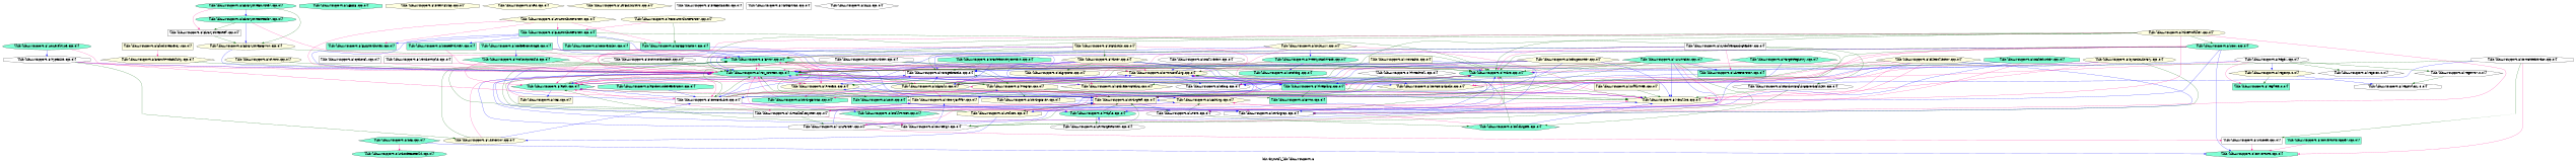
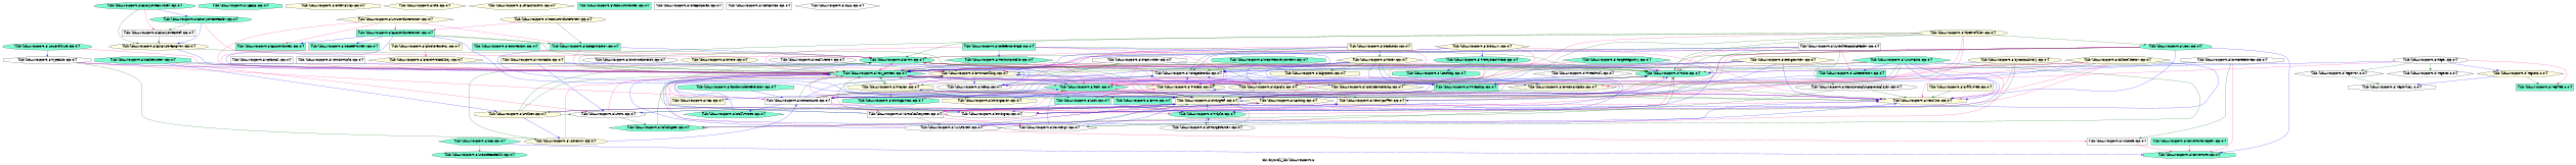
  digraph {
    fontname="DejaVu Sans Mono"
    label="bin/dsymutil_lib/libLLVMSupport.a"
    rankdir=TB
    node [fillcolor=aquamarine fontname="DejaVu Sans Mono" group=0 shape=box style=filled]
    edge [color=deeppink fontname="DejaVu Sans Mono"]
    n1 [group=1 label="{lib/libLLVMSupport.a(Error.cpp.o)}" shape=ellipse]
    n2 [fillcolor=lightyellow group=1 label="{lib/libLLVMSupport.a(ErrorHandling.cpp.o)}" shape=ellipse]
    n3 [fillcolor=white group=1 label="{lib/libLLVMSupport.a(ManagedStatic.cpp.o)}"]
    n4 [group=1 label="{lib/libLLVMSupport.a(Twine.cpp.o)}" shape=ellipse]
    n5 [group=1 label="{lib/libLLVMSupport.a(raw_ostream.cpp.o)}" shape=hexagon]
    n6 [fillcolor=white group=1 label="{lib/libLLVMSupport.a(Debug.cpp.o)}" shape=ellipse]
    n7 [fillcolor=lightyellow group=1 label="{lib/libLLVMSupport.a(Signals.cpp.o)}" shape=ellipse]
    n8 [group=1 label="{lib/libLLVMSupport.a(Threading.cpp.o)}"]
    n9 [fillcolor=lightyellow group=1 label="{lib/libLLVMSupport.a(FormatVariadic.cpp.o)}" shape=hexagon]
    n10 [fillcolor=lightyellow group=1 label="{lib/libLLVMSupport.a(NativeFormatting.cpp.o)}" shape=hexagon]
    n11 [group=1 label="{lib/libLLVMSupport.a(Path.cpp.o)}" shape=hexagon]
    n12 [fillcolor=lightyellow group=1 label="{lib/libLLVMSupport.a(Process.cpp.o)}" shape=ellipse]
    n13 [fillcolor=lightyellow group=1 label="{lib/libLLVMSupport.a(Program.cpp.o)}" shape=octagon]
    n14 [fillcolor=white group=1 label="{lib/libLLVMSupport.a(CommandLine.cpp.o)}"]
    n15 [fillcolor=lightyellow label="{lib/libLLVMSupport.a(MemAlloc.cpp.o)}" shape=octagon]
    n16 [fillcolor=lightyellow group=1 label="{lib/libLLVMSupport.a(MemoryBuffer.cpp.o)}"]
    n17 [fillcolor=lightyellow group=1 label="{lib/libLLVMSupport.a(StringRef.cpp.o)}"]
    n18 [group=1 label="{lib/libLLVMSupport.a(Host.cpp.o)}"]
    n19 [label="{lib/libLLVMSupport.a(Errno.cpp.o)}"]
    n20 [fillcolor=lightyellow group=1 label="{lib/libLLVMSupport.a(MD5.cpp.o)}"]
    n21 [fillcolor=lightyellow label="{lib/libLLVMSupport.a(Hashing.cpp.o)}" shape=hexagon]
    n22 [group=1 label="{lib/libLLVMSupport.a(StringExtras.cpp.o)}" shape=octagon]
    n23 [fillcolor=lightyellow group=1 label="{lib/libLLVMSupport.a(StringSaver.cpp.o)}" shape=octagon]
    n24 [group=1 label="{lib/libLLVMSupport.a(SmallPtrSet.cpp.o)}" shape=hexagon]
    n25 [fillcolor=white group=1 label="{lib/libLLVMSupport.a(StringMap.cpp.o)}" shape=octagon]
    n26 [group=1 label="{lib/libLLVMSupport.a(Triple.cpp.o)}" shape=ellipse]
    n27 [fillcolor=white group=1 label="{lib/libLLVMSupport.a(VirtualFileSystem.cpp.o)}"]
    n28 [fillcolor=lightyellow group=1 label="{lib/libLLVMSupport.a(APFloat.cpp.o)}" shape=octagon]
    n29 [fillcolor=white group=1 label="{lib/libLLVMSupport.a(APInt.cpp.o)}" shape=ellipse]
    n30 [fillcolor=white group=1 label="{lib/libLLVMSupport.a(ARMTargetParser.cpp.o)}" shape=ellipse]
    n31 [fillcolor=white group=1 label="{lib/libLLVMSupport.a(SourceMgr.cpp.o)}" shape=hexagon]
    n32 [fillcolor=white group=1 label="{lib/libLLVMSupport.a(YAMLParser.cpp.o)}" shape=octagon]
    n33 [group=1 label="{lib/libLLVMSupport.a(FoldingSet.cpp.o)}" shape=hexagon]
    n34 [fillcolor=lightyellow group=1 label="{lib/libLLVMSupport.a(WithColor.cpp.o)}" shape=ellipse]
    n35 [fillcolor=white label="{lib/libLLVMSupport.a(Unicode.cpp.o)}"]
    n36 [label="{lib/libLLVMSupport.a(ConvertUTF.cpp.o)}" shape=octagon]
    n37 [fillcolor=lightyellow label="{lib/libLLVMSupport.a(InitLLVM.cpp.o)}" shape=hexagon]
    n38 [label="{lib/libLLVMSupport.a(PrettyStackTrace.cpp.o)}" shape=ellipse]
    n39 [label="{lib/libLLVMSupport.a(Watchdog.cpp.o)}" shape=octagon]
    n40 [fillcolor=white label="{lib/libLLVMSupport.a(ThreadPool.cpp.o)}" shape=hexagon]
    n41 [fillcolor=lightyellow label="{lib/libLLVMSupport.a(Chrono.cpp.o)}" shape=ellipse]
    n42 [label="{lib/libLLVMSupport.a(YAMLTraits.cpp.o)}" shape=hexagon]
    n43 [label="{lib/libLLVMSupport.a(LineIterator.cpp.o)}"]
    n44 [label="{lib/libLLVMSupport.a(DataExtractor.cpp.o)}"]
    n45 [label="{lib/libLLVMSupport.a(DJB.cpp.o)}" shape=hexagon]
    n46 [label="{lib/libLLVMSupport.a(UnicodeCaseFold.cpp.o)}" shape=ellipse]
    n47 [label="{lib/libLLVMSupport.a(LEB128.cpp.o)}" shape=octagon]
    n48 [fillcolor=lightyellow label="{lib/libLLVMSupport.a(FileCollector.cpp.o)}" shape=hexagon]
    n49 [fillcolor=lightyellow label="{lib/libLLVMSupport.a(KnownBits.cpp.o)}"]
    n50 [fillcolor=white label="{lib/libLLVMSupport.a(TypeSize.cpp.o)}" shape=octagon]
    n51 [fillcolor=lightyellow label="{lib/libLLVMSupport.a(BranchProbability.cpp.o)}" shape=hexagon]
    n52 [label="{lib/libLLVMSupport.a(LowLevelType.cpp.o)}" shape=ellipse]
    n53 [label="{lib/libLLVMSupport.a(CodeGenCoverage.cpp.o)}"]
    n54 [label="{lib/libLLVMSupport.a(ToolOutputFile.cpp.o)}" shape=hexagon]
    n55 [fillcolor=white label="{lib/libLLVMSupport.a(GraphWriter.cpp.o)}" shape=octagon]
    n56 [fillcolor=lightyellow label="{lib/libLLVMSupport.a(DynamicLibrary.cpp.o)}" shape=ellipse]
    n57 [label="{lib/libLLVMSupport.a(TargetRegistry.cpp.o)}" shape=hexagon]
    n58 [fillcolor=lightyellow label="{lib/libLLVMSupport.a(Timer.cpp.o)}" shape=hexagon]
    n59 [fillcolor=lightyellow label="{lib/libLLVMSupport.a(Signposts.cpp.o)}" shape=octagon]
    n60 [label="{lib/libLLVMSupport.a(BinaryStreamWriter.cpp.o)}" shape=ellipse]
    n61 [fillcolor=lightyellow label="{lib/libLLVMSupport.a(BinaryStreamError.cpp.o)}" shape=ellipse]
    n62 [label="{lib/libLLVMSupport.a(BinaryStreamReader.cpp.o)}" shape=ellipse]
    n63 [fillcolor=white label="{lib/libLLVMSupport.a(BinaryStreamRef.cpp.o)}"]
    n64 [label="{lib/libLLVMSupport.a(ScopedPrinter.cpp.o)}"]
    n65 [fillcolor=white label="{lib/libLLVMSupport.a(Optional.cpp.o)}"]
    n66 [fillcolor=lightyellow label="{lib/libLLVMSupport.a(IntervalMap.cpp.o)}" shape=octagon]
    n67 [label="{lib/libLLVMSupport.a(Compression.cpp.o)}"]
    n68 [fillcolor=white label="{lib/libLLVMSupport.a(FormattedStream.cpp.o)}" shape=octagon]
    n69 [fillcolor=lightyellow label="{lib/libLLVMSupport.a(CRC.cpp.o)}" shape=hexagon]
    n70 [fillcolor=lightyellow label="{lib/libLLVMSupport.a(ARMBuildAttrs.cpp.o)}" shape=hexagon]
    n71 [label="{lib/libLLVMSupport.a(ELFAttributeParser.cpp.o)}"]
    n72 [label="{lib/libLLVMSupport.a(ELFAttributes.cpp.o)}"]
+   n73 [label="{lib/libLLVMSupport.a(RISCVAttributes.cpp.o)}"]
    n74 [fillcolor=white label="{lib/libLLVMSupport.a(IntEqClasses.cpp.o)}"]
    n75 [fillcolor=white label="{lib/libLLVMSupport.a(MathExtras.cpp.o)}"]
    n76 [fillcolor=lightyellow label="{lib/libLLVMSupport.a(BlockFrequency.cpp.o)}"]
    n77 [label="{lib/libLLVMSupport.a(ScaledNumber.cpp.o)}" shape=octagon]
    n78 [fillcolor=lightyellow label="{lib/libLLVMSupport.a(DebugCounter.cpp.o)}" shape=hexagon]
    n79 [fillcolor=lightyellow label="{lib/libLLVMSupport.a(SuffixTree.cpp.o)}"]
    n80 [fillcolor=white label="{lib/libLLVMSupport.a(Regex.cpp.o)}" shape=ellipse]
    n81 [fillcolor=lightyellow label="{lib/libLLVMSupport.a(regcomp.c.o)}" shape=hexagon]
    n82 [fillcolor=white label="{lib/libLLVMSupport.a(regerror.c.o)}" shape=hexagon]
    n83 [fillcolor=white label="{lib/libLLVMSupport.a(regexec.c.o)}" shape=hexagon]
    n84 [label="{lib/libLLVMSupport.a(regfree.c.o)}"]
    n85 [fillcolor=white label="{lib/libLLVMSupport.a(regstrlcpy.c.o)}" shape=octagon]
    n86 [fillcolor=lightyellow label="{lib/libLLVMSupport.a(ARMAttributeParser.cpp.o)}" shape=hexagon]
    n87 [label="{lib/libLLVMSupport.a(ConvertUTFWrapper.cpp.o)}"]
    n88 [fillcolor=lightyellow label="{lib/libLLVMSupport.a(RISCVAttributeParser.cpp.o)}" shape=ellipse]
    n89 [fillcolor=white label="{lib/libLLVMSupport.a(SmallVector.cpp.o)}" shape=ellipse]
    n90 [fillcolor=white label="{lib/libLLVMSupport.a(VersionTuple.cpp.o)}"]
    n91 [label="{lib/libLLVMSupport.a(CrashRecoveryContext.cpp.o)}" shape=octagon]
    n92 [label="{lib/libLLVMSupport.a(JSON.cpp.o)}" shape=ellipse]
    n93 [fillcolor=lightyellow label="{lib/libLLVMSupport.a(TimeProfiler.cpp.o)}" shape=ellipse]
    n94 [fillcolor=white label="{lib/libLLVMSupport.a(SHA1.cpp.o)}" shape=hexagon]
    n95 [fillcolor=white label="{lib/libLLVMSupport.a(ItaniumManglingCanonicalizer.cpp.o)}" shape=ellipse]
    n96 [fillcolor=white label="{lib/libLLVMSupport.a(SymbolRemappingReader.cpp.o)}"]
    n97 [fillcolor=white label="{lib/libLLVMSupport.a(InstructionCost.cpp.o)}" shape=ellipse]
    n98 [label="{lib/libLLVMSupport.a(RandomNumberGenerator.cpp.o)}" shape=octagon]
    n99 [fillcolor=lightyellow label="{lib/libLLVMSupport.a(Statistic.cpp.o)}"]
    subgraph sub_1 {
      rank=same
      n1
    }
    subgraph sub_2 {
      rank=same
      n2
      n3
      n4
      n5
    }
    subgraph sub_3 {
      rank=same
      n6
      n7
      n8
      n9
      n10
      n11
      n12
      n13
    }
    subgraph sub_4 {
      rank=same
      n14
      n15
      n16
      n17
      n18
      n19
      n20
      n21
      n22
      n23
    }
    subgraph sub_5 {
      rank=same
      n24
      n25
      n26
      n27
      n28
      n29
    }
    subgraph sub_6 {
      rank=same
      n30
      n31
      n32
      n33
    }
    subgraph sub_7 {
      rank=same
      n34
      n35
    }
    subgraph sub_8 {
      rank=same
      n1
    }
    subgraph sub_9 {
      rank=same
      n2
      n3
      n4
      n5
    }
    subgraph sub_10 {
      rank=same
      n6
      n7
      n8
      n9
      n10
      n11
      n12
      n13
    }
    subgraph sub_11 {
      rank=same
      n14
      n15
      n16
      n17
      n18
      n19
      n20
      n21
      n22
      n23
    }
    subgraph sub_12 {
      rank=same
      n24
      n25
      n26
      n27
      n28
      n29
    }
    subgraph sub_13 {
      rank=same
      n30
      n31
      n32
      n33
    }
    subgraph sub_14 {
      rank=same
      n34
      n35
    }
    n1 -> n2 [color=darkgreen]
    n1 -> n3
    n1 -> n4 [color=darkgreen]
    n1 -> n5
    n2 -> n4 [color=blue]
    n2 -> n5
    n2 -> n6 [color=blue]
    n2 -> n7
    n3 -> n8 [color=blue]
    n4 -> n5 [color=blue]
    n5 -> n1
    n5 -> n2
    n5 -> n4
    n5 -> n9 [color=blue]
    n5 -> n10 [color=blue]
    n5 -> n11 [color=darkgreen]
    n5 -> n12
    n5 -> n13 [color=darkgreen]
    n6 -> n3 [color=darkgreen]
    n6 -> n5
    n7 -> n2 [color=blue]
    n7 -> n3 [color=blue]
    n7 -> n4 [color=darkgreen]
    n7 -> n5 [color=blue]
    n7 -> n8
    n7 -> n9 [color=blue]
    n7 -> n10
    n7 -> n11
    n7 -> n13
    n7 -> n15 [color=darkgreen]
    n7 -> n16
    n7 -> n17 [color=blue]
    n8 -> n2 [color=blue]
    n8 -> n4
    n8 -> n15 [color=darkgreen]
    n8 -> n17
    n8 -> n18 [color=darkgreen]
    n8 -> n19 [color=darkgreen]
    n9 -> n17 [color=darkgreen]
    n10 -> n5
    n11 -> n1 [color=darkgreen]
    n11 -> n4 [color=blue]
    n11 -> n7
    n11 -> n12
    n11 -> n17 [color=darkgreen]
    n11 -> n20 [color=blue]
    n12 -> n1
    n12 -> n3 [color=blue]
    n12 -> n11 [color=darkgreen]
    n12 -> n21 [color=blue]
    n12 -> n22
    n13 -> n5 [color=darkgreen]
    n13 -> n11 [color=blue]
-   n13 -> n15 [color=darkgreen]
    n13 -> n17
    n13 -> n19 [color=darkgreen]
    n13 -> n22
    n13 -> n23 [color=darkgreen]
    n14 -> n1 [color=blue]
    n14 -> n2 [color=blue]
    n14 -> n3 [color=blue]
    n14 -> n4 [color=darkgreen]
    n14 -> n5 [color=darkgreen]
    n14 -> n11 [color=blue]
    n14 -> n15
    n14 -> n17
    n14 -> n18 [color=darkgreen]
    n14 -> n23 [color=darkgreen]
    n14 -> n24 [color=blue]
    n14 -> n25 [color=blue]
    n14 -> n26
    n14 -> n27
    n16 -> n1 [color=darkgreen]
    n16 -> n4
    n16 -> n11
    n16 -> n12 [color=blue]
    n16 -> n13 [color=blue]
    n17 -> n1
    n17 -> n21 [color=blue]
    n17 -> n28 [color=darkgreen]
    n17 -> n29 [color=blue]
    n18 -> n5 [color=darkgreen]
    n18 -> n15
    n18 -> n16 [color=darkgreen]
    n18 -> n17
    n18 -> n25 [color=blue]
    n18 -> n26 [color=blue]
    n20 -> n5
    n22 -> n5
    n22 -> n17 [color=darkgreen]
    n23 -> n15 [color=blue]
    n23 -> n17 [color=blue]
    n24 -> n2 [color=blue]
    n25 -> n2 [color=darkgreen]
    n26 -> n4
    n26 -> n17 [color=darkgreen]
    n26 -> n30 [color=darkgreen]
    n27 -> n1 [color=darkgreen]
    n27 -> n4 [color=blue]
    n27 -> n5 [color=blue]
    n27 -> n11
    n27 -> n15
    n27 -> n16
    n27 -> n17 [color=blue]
    n27 -> n25
    n27 -> n31
    n27 -> n32 [color=darkgreen]
    n28 -> n1 [color=darkgreen]
    n28 -> n5 [color=darkgreen]
    n28 -> n17
    n28 -> n21 [color=blue]
    n28 -> n29 [color=darkgreen]
    n28 -> n34 [color=blue]
    n29 -> n5
    n29 -> n21 [color=darkgreen]
    n29 -> n33 [color=darkgreen]
    n30 -> n17 [color=darkgreen]
    n30 -> n26 [color=blue]
    n31 -> n4 [color=darkgreen]
    n31 -> n5 [color=blue]
    n31 -> n11 [color=darkgreen]
    n31 -> n16 [color=blue]
    n31 -> n17 [color=darkgreen]
    n32 -> n2
    n32 -> n5 [color=blue]
    n32 -> n15 [color=blue]
    n32 -> n16 [color=blue]
    n32 -> n17 [color=blue]
    n32 -> n31 [color=darkgreen]
    n32 -> n35
    n33 -> n2 [color=darkgreen]
    n33 -> n15 [color=blue]
    n33 -> n21
    n34 -> n1 [color=darkgreen]
    n34 -> n5
    n34 -> n14 [color=blue]
    n35 -> n36
    n37 -> n2
    n37 -> n3 [color=blue]
    n37 -> n7
    n37 -> n15
    n37 -> n38 [color=blue]
    n38 -> n5
    n38 -> n7 [color=darkgreen]
    n38 -> n39 [color=blue]
    n40 -> n8 [color=blue]
    n41 -> n5 [color=darkgreen]
    n42 -> n2 [color=darkgreen]
    n42 -> n4 [color=darkgreen]
    n42 -> n5
    n42 -> n15 [color=blue]
    n42 -> n16 [color=darkgreen]
    n42 -> n17 [color=darkgreen]
    n42 -> n25 [color=blue]
    n42 -> n31 [color=darkgreen]
    n42 -> n32
    n42 -> n43 [color=blue]
    n43 -> n16 [color=blue]
    n44 -> n1 [color=blue]
    n44 -> n5
    n44 -> n17 [color=blue]
    n45 -> n36 [color=blue]
    n45 -> n46
    n48 -> n4
    n48 -> n9
    n48 -> n11
    n48 -> n12 [color=darkgreen]
    n48 -> n15
    n48 -> n17 [color=blue]
    n48 -> n25 [color=blue]
    n48 -> n27
    n49 -> n5 [color=darkgreen]
    n49 -> n6 [color=blue]
    n49 -> n29 [color=blue]
    n50 -> n2
    n50 -> n5 [color=blue]
    n50 -> n14
    n50 -> n34 [color=darkgreen]
    n51 -> n5 [color=darkgreen]
    n52 -> n5
    n52 -> n50 [color=blue]
    n53 -> n4 [color=darkgreen]
    n53 -> n5
    n53 -> n8 [color=blue]
    n53 -> n12
    n53 -> n54 [color=blue]
    n54 -> n5 [color=darkgreen]
    n54 -> n7 [color=darkgreen]
    n54 -> n11
    n55 -> n4 [color=darkgreen]
    n55 -> n5
    n55 -> n11
    n55 -> n13 [color=darkgreen]
    n55 -> n14 [color=darkgreen]
    n55 -> n17 [color=blue]
    n56 -> n3 [color=blue]
    n56 -> n8
    n56 -> n15
    n56 -> n25 [color=darkgreen]
    n57 -> n5
    n57 -> n26 [color=blue]
    n58 -> n3 [color=blue]
    n58 -> n5
    n58 -> n8 [color=blue]
    n58 -> n12 [color=blue]
    n58 -> n14 [color=blue]
    n58 -> n15 [color=darkgreen]
    n58 -> n25 [color=blue]
    n58 -> n59 [color=darkgreen]
    n60 -> n61 [color=darkgreen]
    n60 -> n62 [color=blue]
    n60 -> n63
    n61 -> n1 [color=darkgreen]
    n61 -> n5 [color=blue]
    n62 -> n1
    n62 -> n61 [color=blue]
    n62 -> n63 [color=darkgreen]
    n63 -> n61 [color=darkgreen]
    n64 -> n5
    n65 -> n5
    n67 -> n1
    n68 -> n5 [color=darkgreen]
    n68 -> n6 [color=blue]
    n68 -> n35 [color=darkgreen]
    n68 -> n36
-   n71 -> n1 [color=blue]
    n71 -> n4 [color=darkgreen]
    n71 -> n5 [color=blue]
    n71 -> n17 [color=blue]
    n71 -> n44 [color=darkgreen]
    n71 -> n64 [color=blue]
    n71 -> n72 [color=blue]
    n76 -> n51
    n77 -> n5 [color=darkgreen]
    n77 -> n6 [color=blue]
    n77 -> n28 [color=blue]
    n77 -> n29
    n78 -> n3 [color=blue]
    n78 -> n5 [color=darkgreen]
    n78 -> n6
    n78 -> n14 [color=blue]
    n78 -> n15 [color=blue]
    n78 -> n17 [color=blue]
    n79 -> n15 [color=darkgreen]
    n80 -> n4 [color=blue]
    n80 -> n17
    n80 -> n81 [color=blue]
    n80 -> n82 [color=darkgreen]
    n80 -> n83 [color=darkgreen]
    n80 -> n84
    n81 -> n84 [color=darkgreen]
    n81 -> n85 [color=blue]
    n82 -> n85 [color=darkgreen]
    n86 -> n5
    n86 -> n44
    n86 -> n71
    n86 -> n72
    n87 -> n36
    n88 -> n44 [color=darkgreen]
    n88 -> n71
-   n89 -> n2 [color=blue]
+   n89 -> n2 [color=darkgreen]
    n90 -> n5
    n91 -> n3 [color=darkgreen]
    n91 -> n7 [color=blue]
    n92 -> n1
    n92 -> n4 [color=darkgreen]
    n92 -> n5 [color=blue]
    n92 -> n9
    n92 -> n10 [color=darkgreen]
    n92 -> n15 [color=blue]
    n92 -> n17
    n92 -> n36 [color=blue]
    n93 -> n1 [color=darkgreen]
    n93 -> n4 [color=darkgreen]
    n93 -> n5 [color=darkgreen]
    n93 -> n11
    n93 -> n12 [color=darkgreen]
    n93 -> n15
    n93 -> n25
    n93 -> n92 [color=darkgreen]
    n95 -> n15 [color=darkgreen]
    n95 -> n33 [color=darkgreen]
    n96 -> n1 [color=darkgreen]
    n96 -> n4
    n96 -> n5 [color=blue]
    n96 -> n17 [color=darkgreen]
    n96 -> n43
    n96 -> n95 [color=darkgreen]
    n97 -> n5 [color=darkgreen]
    n98 -> n14 [color=blue]
    n99 -> n3 [color=darkgreen]
    n99 -> n5 [color=blue]
    n99 -> n8
    n99 -> n14
    n99 -> n58 [color=darkgreen]
  }
